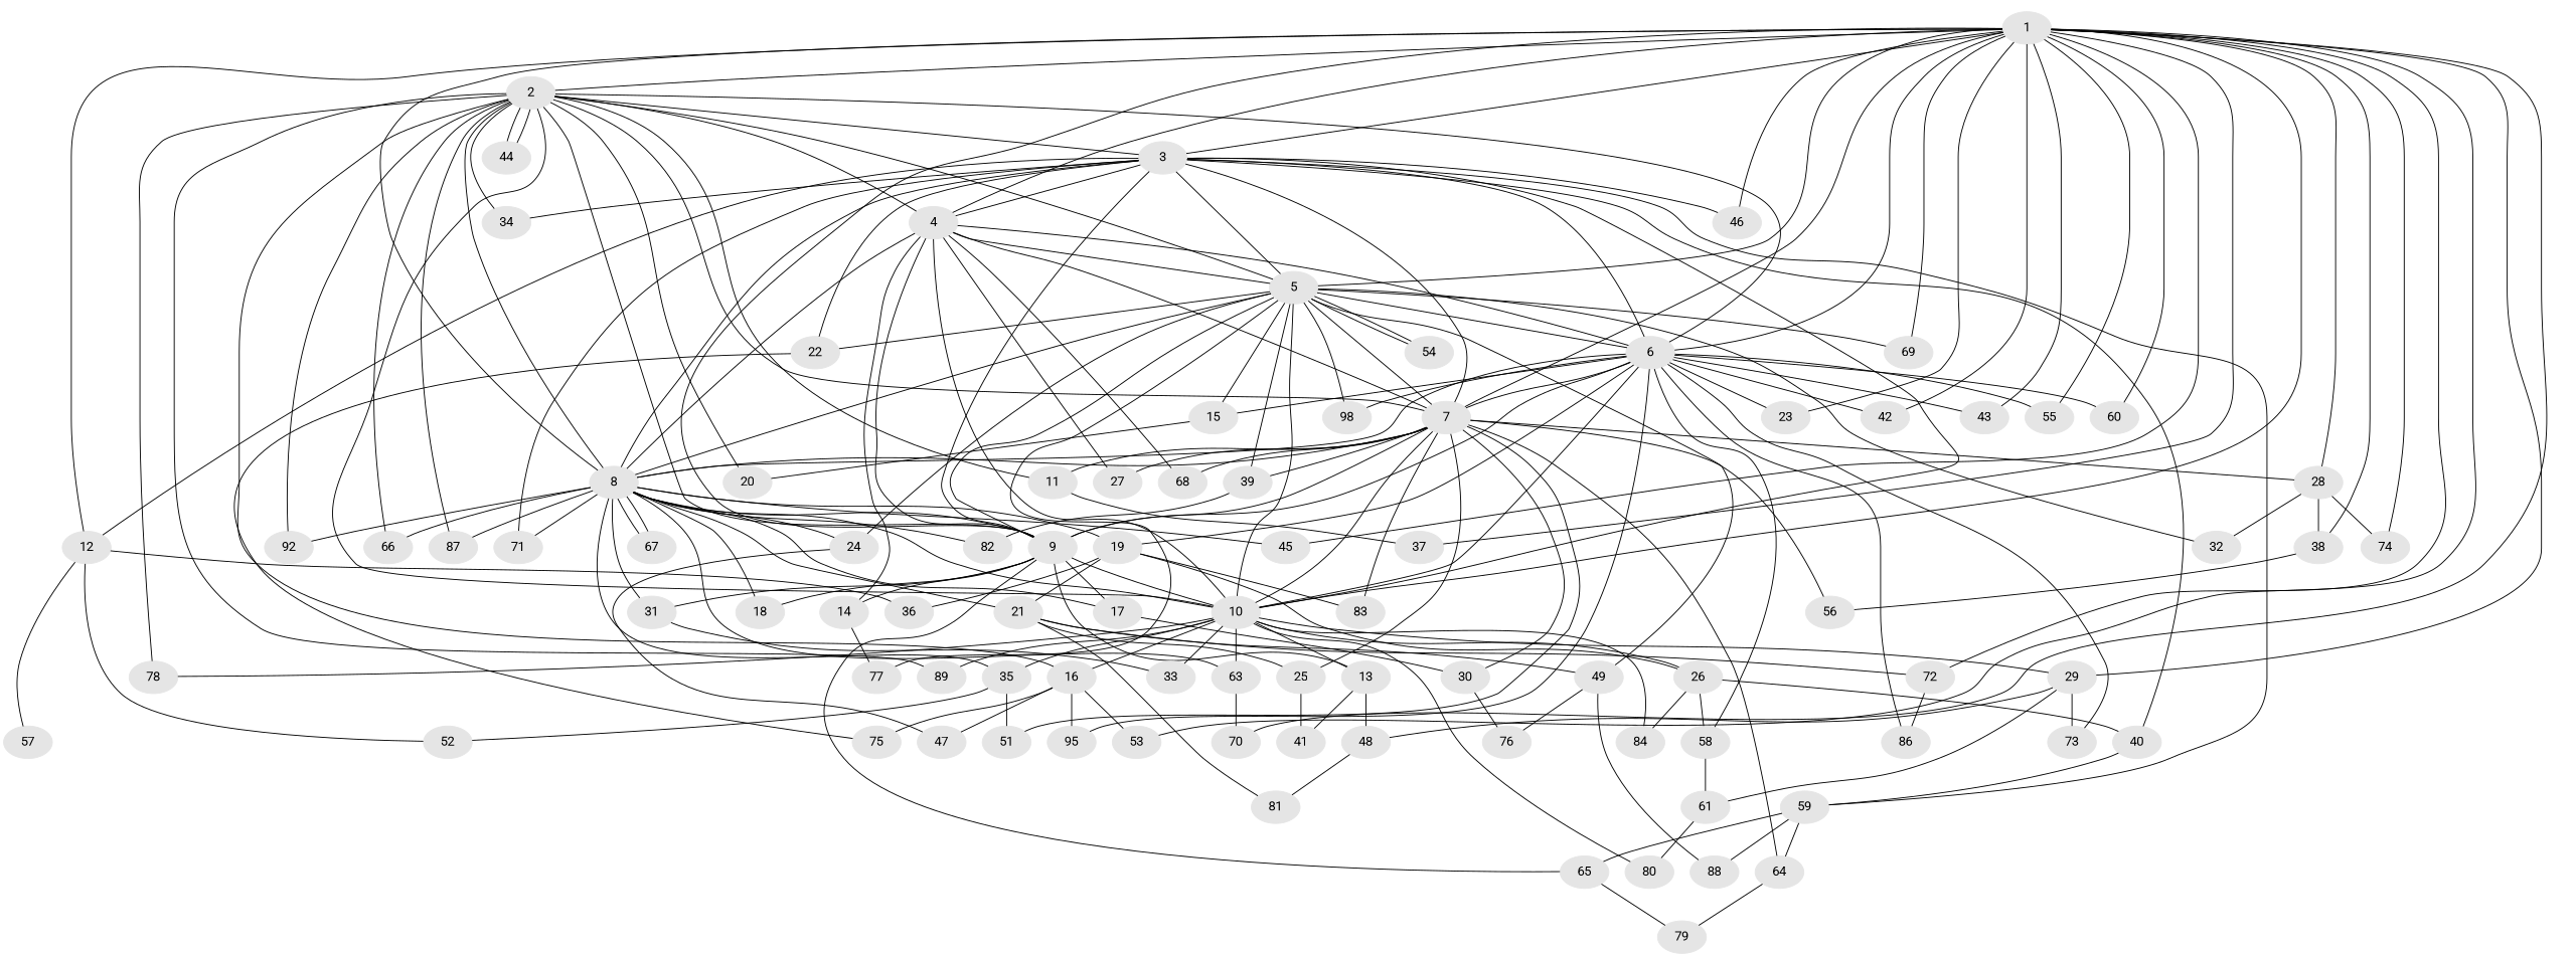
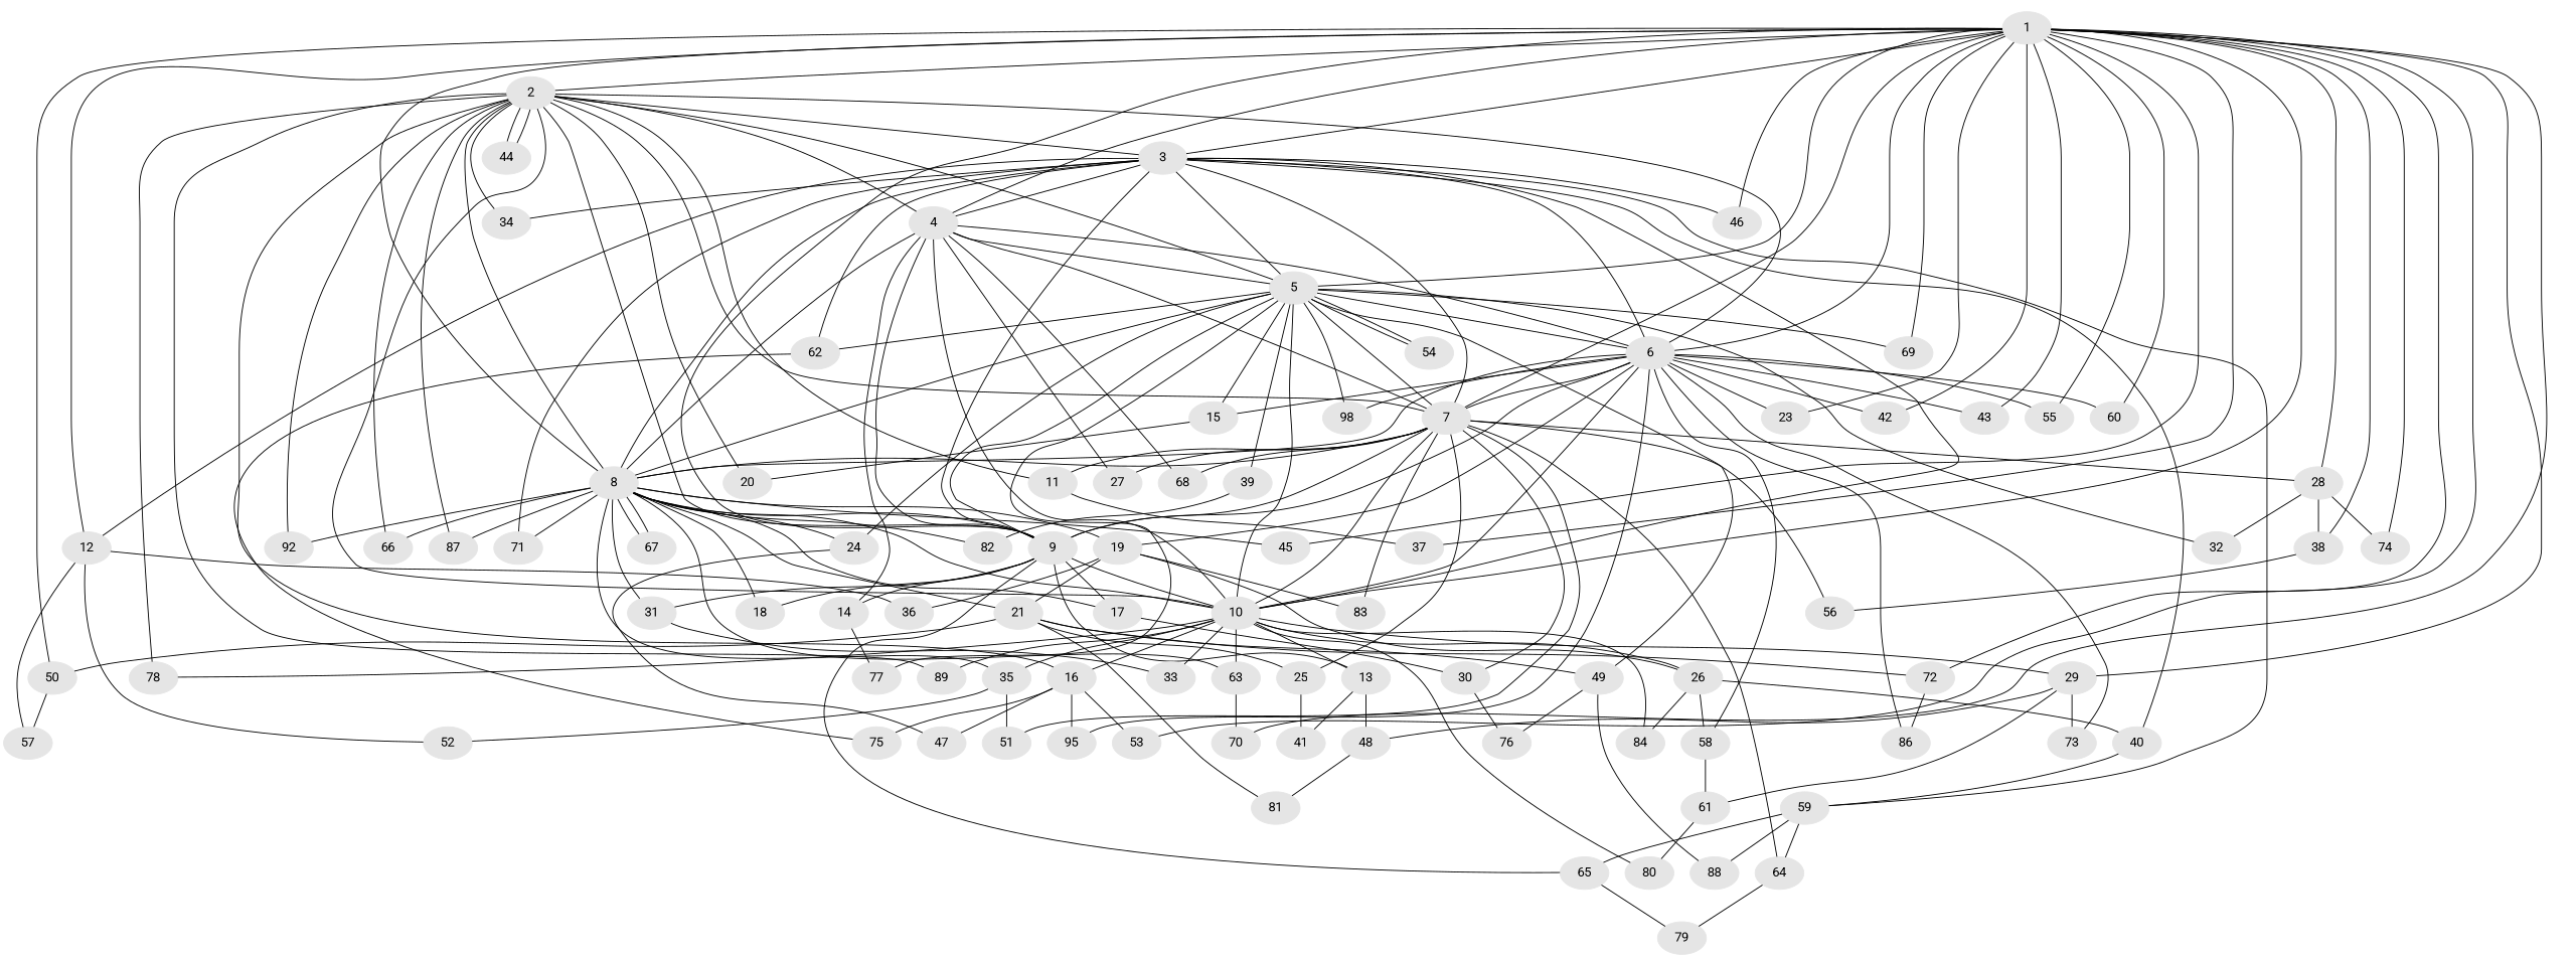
  graph {
    fontname=Roboto
    node [color=gray90 fontname=Roboto style=filled]
    edge [fontname=Roboto]
    1
    2
    3
    4
    5
    6
    7
    8
    9
    10
    12
    23
    28
    29
    37
    38
    42
    43
    45
    46
+   50
    53
    55
    60
    69
    70
    72
    74
    11
    16
    20
    n32 [label=92]
    34
    44
    66
    78
    87
    89
    40
    59
-   62 [label=22]
+   62
    71
    14
    27
    68
    15
    24
    32
    39
    49
    54
    77
    n53 [label=98]
    19
    58
    73
    n57 [label=95]
    86
    25
    30
    51
    56
    64
    83
    17
    18
    21
    31
    35
    63
    67
    82
    13
    65
    26
    33
    80
    84
    36
    52
    57
    48
    61
    47
    75
    88
    76
    41
    79
    81
    1 -- 2
    1 -- 3
    1 -- 4
    1 -- 5
    1 -- 6
    1 -- 7
    1 -- 8
    1 -- 9
    1 -- 10
    1 -- 12
    1 -- 23
    1 -- 28
    1 -- 29
    1 -- 37
    1 -- 38
    1 -- 42
    1 -- 43
    1 -- 45
    1 -- 46
+   1 -- 50
    1 -- 53
    1 -- 55
    1 -- 60
    1 -- 69
    1 -- 70
    1 -- 72
    1 -- 74
    2 -- 3
    2 -- 4
    2 -- 5
    2 -- 6
    2 -- 7
    2 -- 8
    2 -- 9
    2 -- 10
    2 -- 11
    2 -- 16
    2 -- 20
    2 -- n32
    2 -- 34
    2 -- 44
    2 -- 44
    2 -- 66
    2 -- 78
    2 -- 87
    2 -- 89
    3 -- 4
    3 -- 5
    3 -- 6
    3 -- 7
    3 -- 8
    3 -- 9
    3 -- 10
    3 -- 12
    3 -- 46
    3 -- 34
    3 -- 40
    3 -- 59
    3 -- 62
    3 -- 71
    4 -- 5
    4 -- 6
    4 -- 7
    4 -- 8
    4 -- 9
    4 -- 10
    4 -- 14
    4 -- 27
    4 -- 68
    5 -- 6
    5 -- 7
    5 -- 8
    5 -- 9
    5 -- 10
    5 -- 69
    5 -- 62
    5 -- 15
    5 -- 24
    5 -- 32
    5 -- 39
    5 -- 49
    5 -- 54
    5 -- 54
    5 -- 77
    5 -- n53
    6 -- 7
    6 -- 8
    6 -- 9
    6 -- 10
    6 -- 23
    6 -- 42
    6 -- 43
    6 -- 55
    6 -- 60
    6 -- 15
    6 -- n53
    6 -- 19
    6 -- 58
    6 -- 73
    6 -- n57
    6 -- 86
    7 -- 8
    7 -- 9
    7 -- 10
    7 -- 28
    7 -- 11
    7 -- 27
    7 -- 68
-   7 -- 39
    7 -- 25
    7 -- 30
    7 -- 51
    7 -- 56
    7 -- 64
    7 -- 83
    8 -- 9
    8 -- 10
    8 -- 45
    8 -- n32
    8 -- 66
    8 -- 87
    8 -- 71
    8 -- 24
    8 -- 19
    8 -- 17
    8 -- 18
    8 -- 21
    8 -- 31
    8 -- 35
    8 -- 63
    8 -- 67
    8 -- 67
    8 -- 82
    9 -- 10
    9 -- 14
    9 -- 17
    9 -- 18
    9 -- 31
    9 -- 13
    9 -- 65
    10 -- 29
    10 -- 16
    10 -- 78
    10 -- 89
    10 -- 35
    10 -- 63
    10 -- 13
    10 -- 26
    10 -- 33
    10 -- 80
    10 -- 84
    12 -- 36
    12 -- 52
    12 -- 57
    28 -- 38
    28 -- 74
    28 -- 32
    29 -- 73
    29 -- 48
    29 -- 61
    38 -- 56
+   50 -- 57
    72 -- 86
    11 -- 37
    16 -- 53
    16 -- n57
    16 -- 47
    16 -- 75
    40 -- 59
    59 -- 64
    59 -- 65
    59 -- 88
    62 -- 75
    14 -- 77
    15 -- 20
    24 -- 47
    39 -- 82
    49 -- 88
    49 -- 76
    19 -- 83
    19 -- 21
    19 -- 26
    19 -- 36
    58 -- 61
    25 -- 41
    30 -- 76
    64 -- 79
    17 -- 30
+   21 -- 50
    21 -- 72
    21 -- 49
    21 -- 25
    21 -- 81
    31 -- 33
    35 -- 51
    35 -- 52
    63 -- 70
    13 -- 48
    13 -- 41
    65 -- 79
    26 -- 40
    26 -- 58
    26 -- 84
    48 -- 81
    61 -- 80
  }
